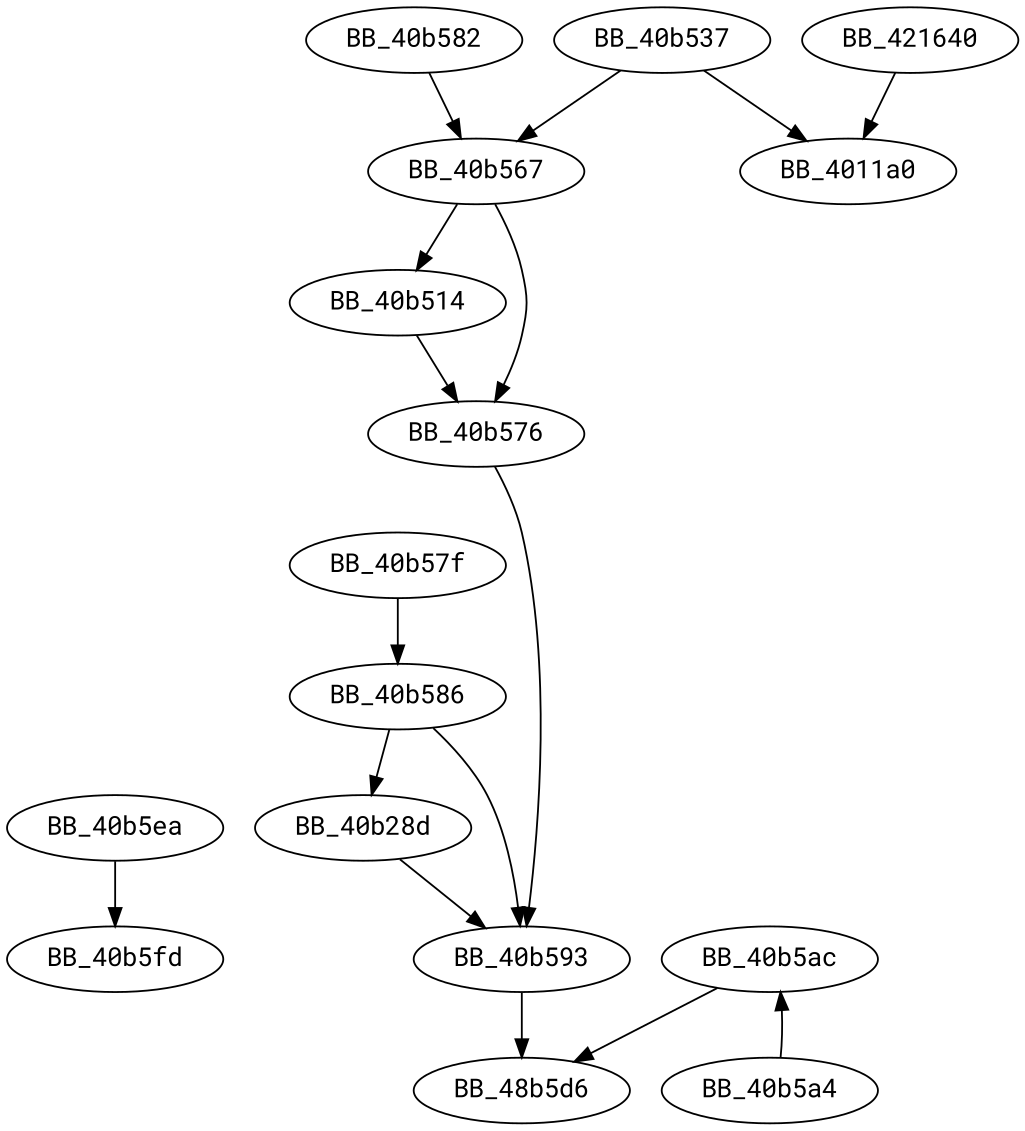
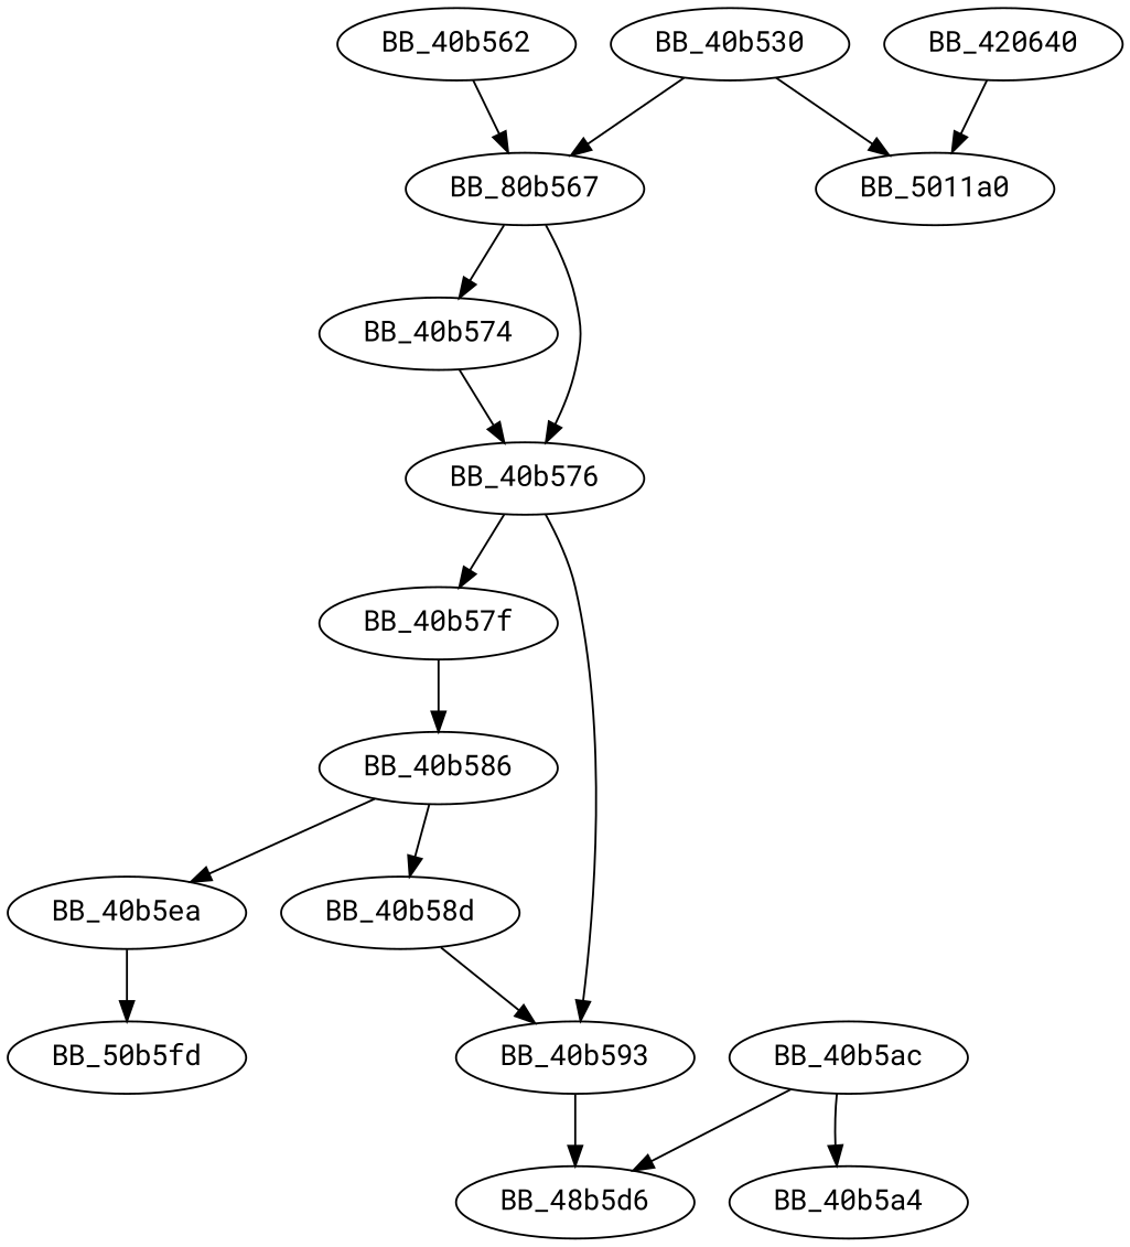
  digraph {
    fontname="Roboto Mono"
    node [fontname="Roboto Mono"]
    edge [fontname="Roboto Mono"]
-   BB_40b530 [label=BB_40b537]
-   BB_40b567
-   BB_4011a0
-   BB_40b562 [label=BB_40b582]
-   BB_40b574 [label=BB_40b514]
+   BB_40b530
+   BB_40b567 [label=BB_80b567]
+   BB_4011a0 [label=BB_5011a0]
+   BB_40b562
+   BB_40b574
    BB_40b576
    BB_40b57f
    BB_40b593
    BB_40b586
    n10 [label=BB_48b5d6]
-   BB_40b58d [label=BB_40b28d]
+   BB_40b58d
    BB_40b5ea
    BB_40b5a4
    BB_40b5ac
-   BB_40b5fd
-   BB_420640 [label=BB_421640]
+   BB_40b5fd [label=BB_50b5fd]
+   BB_420640
    BB_40b530 -> BB_40b567
    BB_40b530 -> BB_4011a0
    BB_40b567 -> BB_40b574
    BB_40b567 -> BB_40b576
    BB_40b562 -> BB_40b567
    BB_40b574 -> BB_40b576
+   BB_40b576 -> BB_40b57f
    BB_40b576 -> BB_40b593
    BB_40b57f -> BB_40b586
    BB_40b593 -> n10
    BB_40b586 -> BB_40b58d
-   BB_40b586 -> BB_40b593
+   BB_40b586 -> BB_40b5ea
    BB_40b58d -> BB_40b593
    BB_40b5ea -> BB_40b5fd
-   BB_40b5a4 -> BB_40b5ac
+   BB_40b5ac -> BB_40b5a4
    BB_40b5ac -> n10
    BB_420640 -> BB_4011a0
  }
